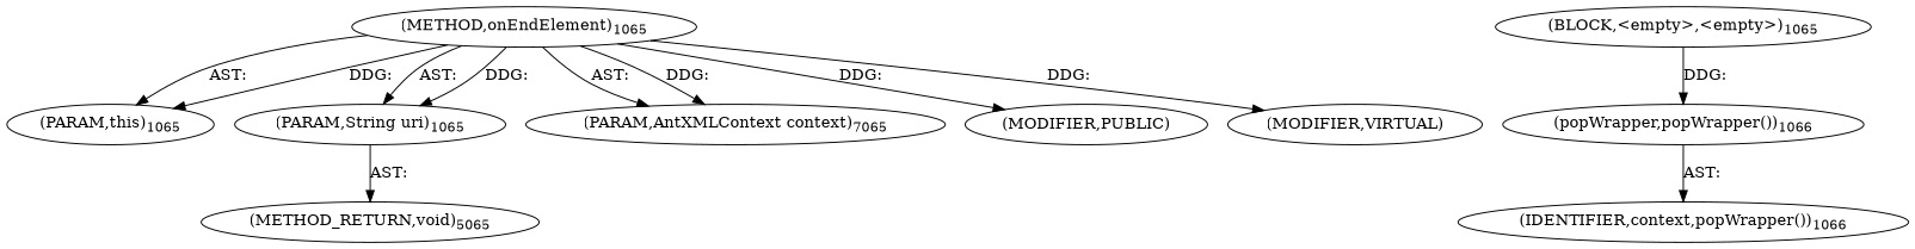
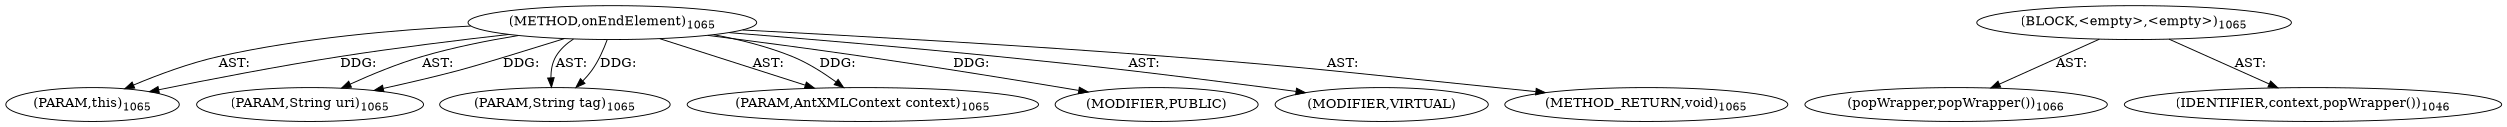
  digraph {
    n1 [label=<(METHOD,onEndElement)<SUB>1065</SUB>>]
    n2 [label=<(PARAM,this)<SUB>1065</SUB>>]
    n3 [label=<(PARAM,String uri)<SUB>1065</SUB>>]
-   n5 [label=<(PARAM,AntXMLContext context)<SUB>7065</SUB>>]
+   n4 [label=<(PARAM,String tag)<SUB>1065</SUB>>]
+   n5 [label=<(PARAM,AntXMLContext context)<SUB>1065</SUB>>]
    n6 [label=<(MODIFIER,PUBLIC)>]
    n7 [label=<(MODIFIER,VIRTUAL)>]
-   n8 [label=<(METHOD_RETURN,void)<SUB>5065</SUB>>]
+   n8 [label=<(METHOD_RETURN,void)<SUB>1065</SUB>>]
    n9 [label=<(BLOCK,&lt;empty&gt;,&lt;empty&gt;)<SUB>1065</SUB>>]
    n10 [label=<(popWrapper,popWrapper())<SUB>1066</SUB>>]
-   n11 [label=<(IDENTIFIER,context,popWrapper())<SUB>1066</SUB>>]
+   n11 [label=<(IDENTIFIER,context,popWrapper())<SUB>1046</SUB>>]
    n1 -> n2 [label="AST: "]
    n1 -> n2 [label="DDG: "]
    n1 -> n3 [label="AST: "]
    n1 -> n3 [label="DDG: "]
+   n1 -> n4 [label="AST: "]
+   n1 -> n4 [label="DDG: "]
    n1 -> n5 [label="AST: "]
    n1 -> n5 [label="DDG: "]
    n1 -> n6 [label="DDG: "]
-   n1 -> n7 [label="DDG: "]
-   n3 -> n8 [label="AST: "]
-   n9 -> n10 [label="DDG: "]
-   n10 -> n11 [label="AST: "]
+   n1 -> n7 [label="AST: "]
+   n1 -> n8 [label="AST: "]
+   n9 -> n10 [label="AST: "]
+   n9 -> n11 [label="AST: "]
  }
